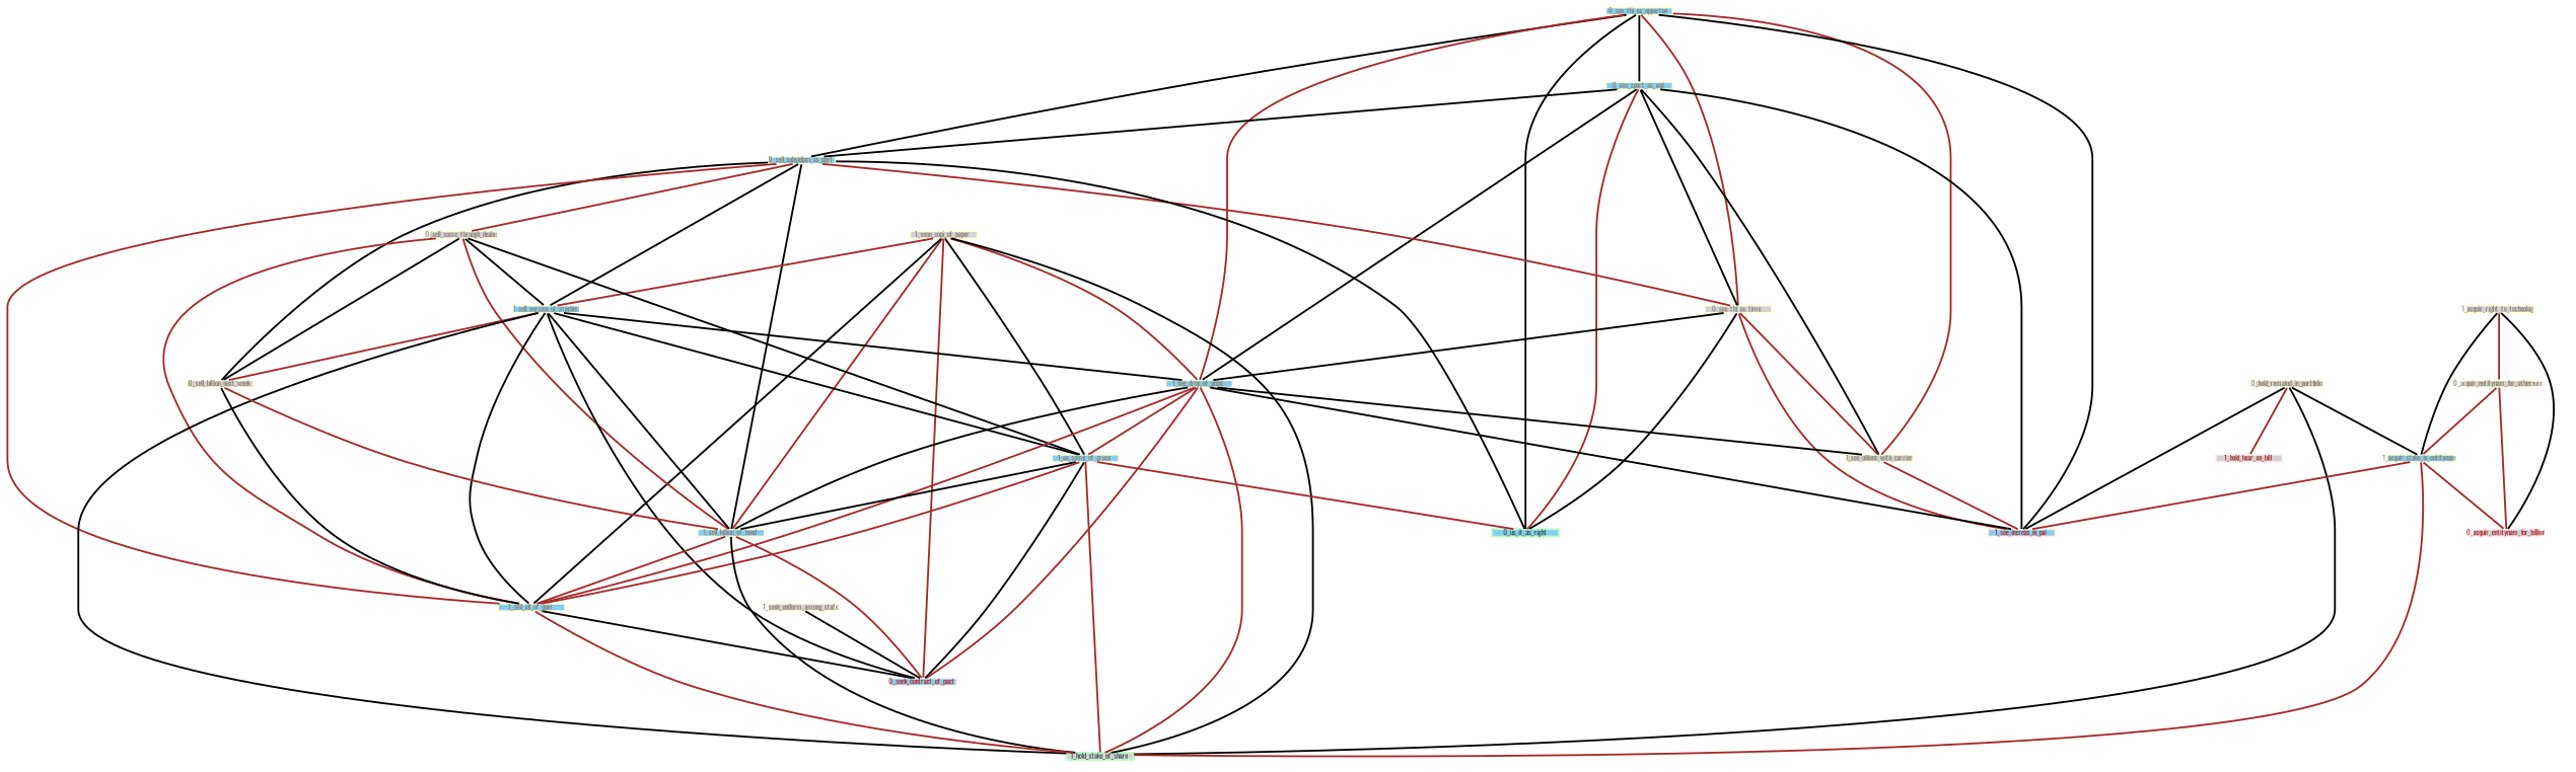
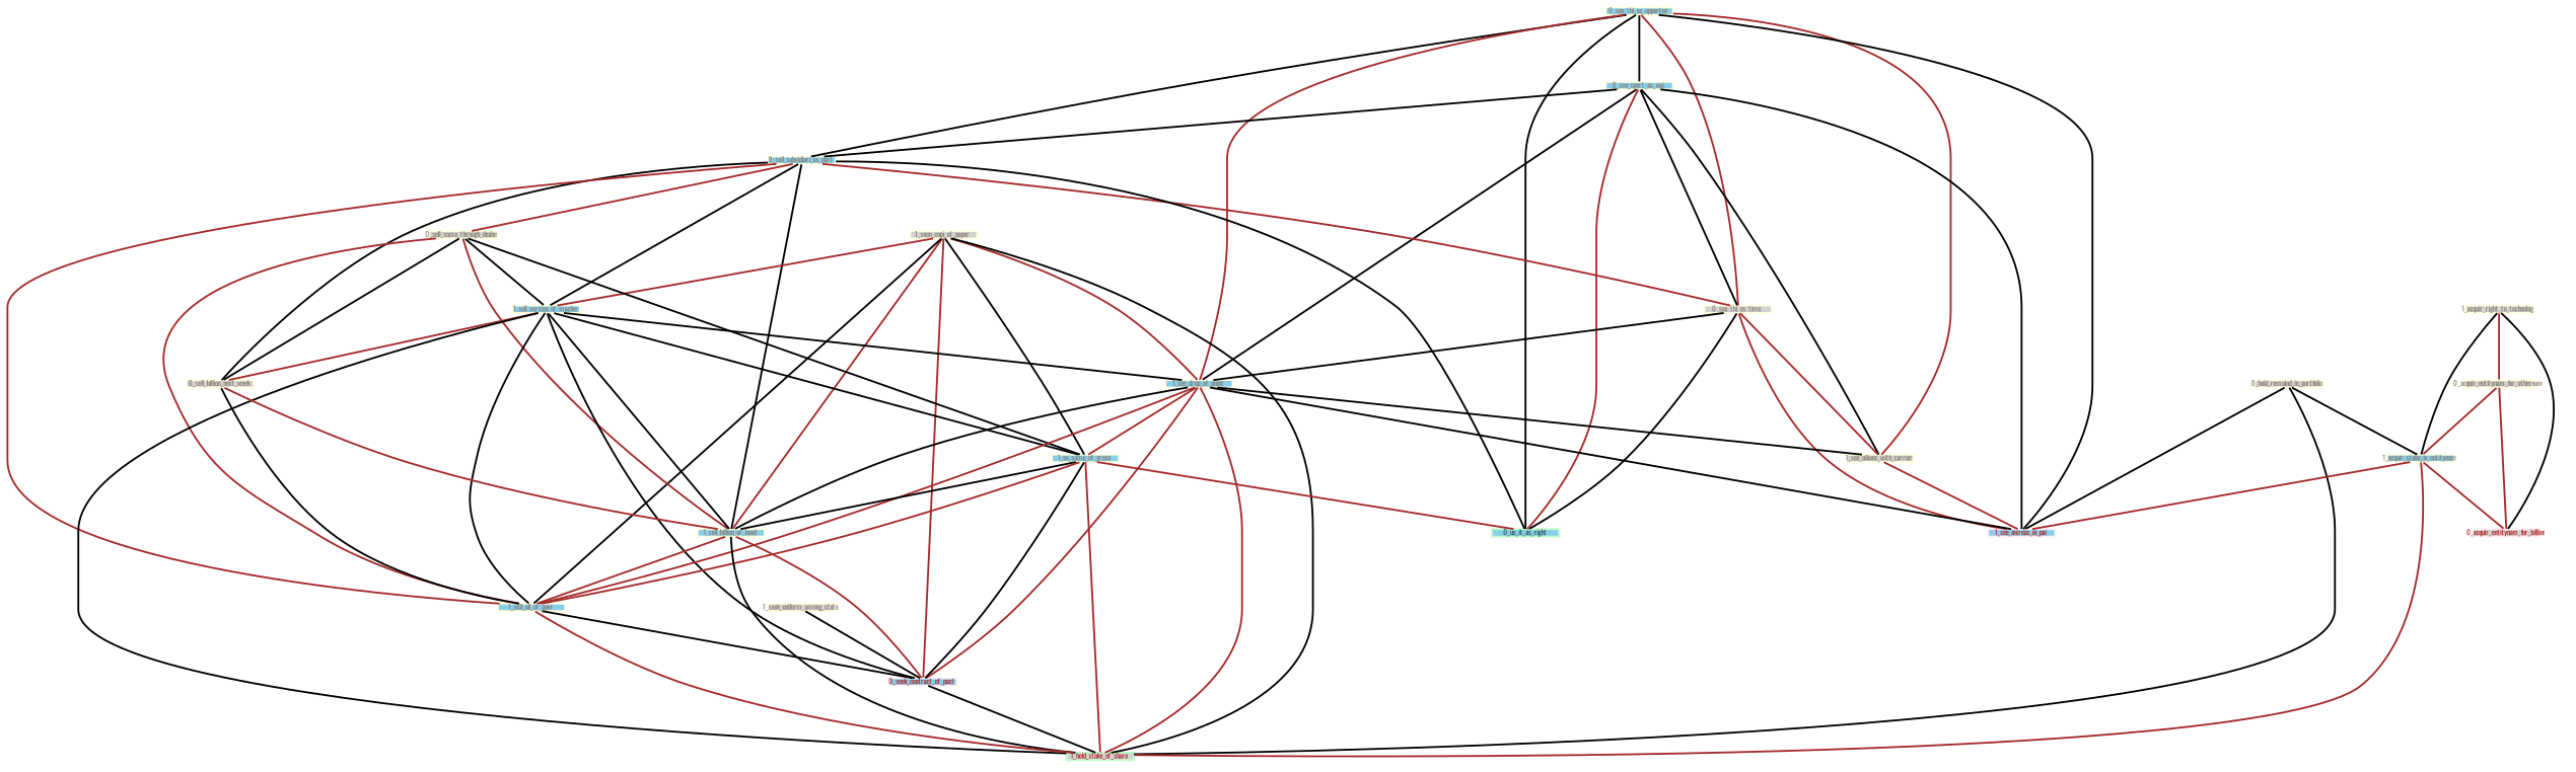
  graph {
    fontname=Oswald
    node [color="#ffffe0" fillcolor=skyblue fixedsize=true fontcolor="#8b7d6b" fontname=Oswald fontsize=4 shape=polygon style=filled]
    edge [color=black fontname=Oswald w=1]
    "0_see_thi_as_opportun " [height=.06 width=.5]
    "0_see_sport_as_wai " [height=.06 width=.5]
    "0_sell_subsidiari_as_part " [height=.06 width=.5]
    "1_seen_copi_of_paper " [fillcolor=lightgrey height=.06 width=.5]
    "0_see_thi_as_time " [fillcolor=lightgrey height=.06 width=.5]
    "0_sell_some_through_dealer " [fillcolor=lightgrey height=.06 width=.5]
    "1_sell_version_of_machin " [height=.06 width=.5]
    "0_hold_remaind_in_portfolio " [fillcolor=lightgrey height=.06 width=.5]
    "0_sell_billion_next_week " [fillcolor=lightgrey height=.06 width=.5]
    "1_see_drop_of_point " [height=.06 width=.5]
    "1_acquir_right_to_technolog " [fillcolor=lightgrey height=.06 width=.5]
    "1_us_some_of_proce " [height=.06 width=.5]
    "0_acquir_entitynam_for_othernum " [fillcolor=lightgrey height=.06 width=.5]
    "1_seek_uniform_among_state " [fillcolor=lightgrey height=.06 width=.5]
    "1_sell_billion_of_bond " [height=.06 width=.5]
    "1_see_allianc_with_carrier " [fillcolor=lightgrey height=.06 width=.5]
    "1_acquir_stake_in_entitynam " [height=.06 width=.5]
    "1_sell_all_of_oper " [height=.06 width=.5]
    "0_seek_contract_of_pact " [color="#fff0f5" fontcolor="#b22222" height=.06 width=.5]
    "0_acquir_entitynam_for_billion " [color="#fff0f5" fillcolor=lightgrey fontcolor="#b22222" height=.06 width=.5]
    "1_see_increas_in_pai " [color="#fff0f5" fontcolor="#b22222" height=.06 width=.5]
-   "1_hold_hear_on_bill " [color="#fff0f5" fillcolor=lightgrey fontcolor="#b22222" height=.06 width=.5]
    n23 [color="#BDFCC9" fontcolor="#2f4f4f" height=.06 label="0_us_it_as_right" width=.5]
-   "1_hold_stake_of_share " [color="#BDFCC9" fillcolor=lightgrey fontcolor="#2f4f4f" height=.06 width=.5]
+   "1_hold_stake_of_share " [color="#BDFCC9" fillcolor=lightgrey fontcolor="#b22222" height=.06 width=.5]
    subgraph sub_1 {
      "0_see_thi_as_opportun "
      "0_see_sport_as_wai "
      "0_sell_subsidiari_as_part "
      "1_seen_copi_of_paper "
      "0_see_thi_as_time "
      "0_sell_some_through_dealer "
      "1_sell_version_of_machin "
      "0_hold_remaind_in_portfolio "
      "0_sell_billion_next_week "
      "1_see_drop_of_point "
      "1_acquir_right_to_technolog "
      "1_us_some_of_proce "
      "0_acquir_entitynam_for_othernum "
      "1_seek_uniform_among_state "
      "1_sell_billion_of_bond "
      "1_see_allianc_with_carrier "
      "1_acquir_stake_in_entitynam "
      "1_sell_all_of_oper "
    }
    subgraph sub_2 {
      "0_seek_contract_of_pact "
      "0_acquir_entitynam_for_billion "
      "1_see_increas_in_pai "
-     "1_hold_hear_on_bill "
    }
    "0_see_thi_as_opportun " -- "0_see_sport_as_wai " [w=2]
    "0_see_thi_as_opportun " -- "0_sell_subsidiari_as_part "
    "0_see_thi_as_opportun " -- "0_see_thi_as_time " [color=brown w=3]
    "0_see_thi_as_opportun " -- "1_see_drop_of_point " [color=brown]
    "0_see_thi_as_opportun " -- "1_see_allianc_with_carrier " [color=brown]
    "0_see_thi_as_opportun " -- "1_see_increas_in_pai "
    "0_see_thi_as_opportun " -- n23
    "0_see_sport_as_wai " -- "0_sell_subsidiari_as_part "
    "0_see_sport_as_wai " -- "0_see_thi_as_time " [w=2]
    "0_see_sport_as_wai " -- "1_see_drop_of_point "
    "0_see_sport_as_wai " -- "1_see_allianc_with_carrier "
    "0_see_sport_as_wai " -- "1_see_increas_in_pai "
    "0_see_sport_as_wai " -- n23 [color=brown w=2]
    "0_sell_subsidiari_as_part " -- "0_see_thi_as_time " [color=brown]
    "0_sell_subsidiari_as_part " -- "0_sell_some_through_dealer " [color=brown]
    "0_sell_subsidiari_as_part " -- "1_sell_version_of_machin "
    "0_sell_subsidiari_as_part " -- "0_sell_billion_next_week "
    "0_sell_subsidiari_as_part " -- "1_sell_billion_of_bond "
    "0_sell_subsidiari_as_part " -- "1_sell_all_of_oper " [color=brown]
    "0_sell_subsidiari_as_part " -- n23
    "1_seen_copi_of_paper " -- "1_sell_version_of_machin " [color=brown]
    "1_seen_copi_of_paper " -- "1_see_drop_of_point " [color=brown]
    "1_seen_copi_of_paper " -- "1_us_some_of_proce "
    "1_seen_copi_of_paper " -- "1_sell_billion_of_bond " [color=brown]
    "1_seen_copi_of_paper " -- "1_sell_all_of_oper "
    "1_seen_copi_of_paper " -- "0_seek_contract_of_pact " [color=brown]
    "1_seen_copi_of_paper " -- "1_hold_stake_of_share "
    "0_see_thi_as_time " -- "1_see_drop_of_point "
    "0_see_thi_as_time " -- "1_see_allianc_with_carrier " [color=brown]
    "0_see_thi_as_time " -- "1_see_increas_in_pai " [color=brown]
    "0_see_thi_as_time " -- n23
    "0_sell_some_through_dealer " -- "1_sell_version_of_machin "
    "0_sell_some_through_dealer " -- "0_sell_billion_next_week "
    "0_sell_some_through_dealer " -- "1_us_some_of_proce "
    "0_sell_some_through_dealer " -- "1_sell_billion_of_bond " [color=brown]
    "0_sell_some_through_dealer " -- "1_sell_all_of_oper " [color=brown]
    "1_sell_version_of_machin " -- "0_sell_billion_next_week " [color=brown]
    "1_sell_version_of_machin " -- "1_see_drop_of_point "
    "1_sell_version_of_machin " -- "1_us_some_of_proce "
    "1_sell_version_of_machin " -- "1_sell_billion_of_bond " [w=2]
    "1_sell_version_of_machin " -- "1_sell_all_of_oper " [w=2]
    "1_sell_version_of_machin " -- "0_seek_contract_of_pact "
    "1_sell_version_of_machin " -- "1_hold_stake_of_share "
    "0_hold_remaind_in_portfolio " -- "1_acquir_stake_in_entitynam "
    "0_hold_remaind_in_portfolio " -- "1_see_increas_in_pai "
-   "0_hold_remaind_in_portfolio " -- "1_hold_hear_on_bill " [color=brown]
    "0_hold_remaind_in_portfolio " -- "1_hold_stake_of_share "
    "0_sell_billion_next_week " -- "1_sell_billion_of_bond " [color=brown w=2]
    "0_sell_billion_next_week " -- "1_sell_all_of_oper "
    "1_see_drop_of_point " -- "1_us_some_of_proce " [color=brown]
    "1_see_drop_of_point " -- "1_sell_billion_of_bond "
    "1_see_drop_of_point " -- "1_see_allianc_with_carrier "
    "1_see_drop_of_point " -- "1_sell_all_of_oper " [color=brown]
    "1_see_drop_of_point " -- "0_seek_contract_of_pact " [color=brown]
    "1_see_drop_of_point " -- "1_see_increas_in_pai "
    "1_see_drop_of_point " -- "1_hold_stake_of_share " [color=brown]
    "1_acquir_right_to_technolog " -- "0_acquir_entitynam_for_othernum " [color=brown]
    "1_acquir_right_to_technolog " -- "1_acquir_stake_in_entitynam "
    "1_acquir_right_to_technolog " -- "0_acquir_entitynam_for_billion "
    "1_us_some_of_proce " -- "1_sell_billion_of_bond "
    "1_us_some_of_proce " -- "1_sell_all_of_oper " [color=brown]
    "1_us_some_of_proce " -- "0_seek_contract_of_pact "
    "1_us_some_of_proce " -- n23 [color=brown]
    "1_us_some_of_proce " -- "1_hold_stake_of_share " [color=brown]
    "0_acquir_entitynam_for_othernum " -- "1_acquir_stake_in_entitynam " [color=brown]
    "0_acquir_entitynam_for_othernum " -- "0_acquir_entitynam_for_billion " [color=brown w=3]
    "1_seek_uniform_among_state " -- "0_seek_contract_of_pact "
    "1_sell_billion_of_bond " -- "1_sell_all_of_oper " [color=brown w=2]
    "1_sell_billion_of_bond " -- "0_seek_contract_of_pact " [color=brown]
    "1_sell_billion_of_bond " -- "1_hold_stake_of_share "
    "1_see_allianc_with_carrier " -- "1_see_increas_in_pai " [color=brown]
    "1_acquir_stake_in_entitynam " -- "0_acquir_entitynam_for_billion " [color=brown]
    "1_acquir_stake_in_entitynam " -- "1_see_increas_in_pai " [color=brown]
    "1_acquir_stake_in_entitynam " -- "1_hold_stake_of_share " [color=brown]
    "1_sell_all_of_oper " -- "0_seek_contract_of_pact "
    "1_sell_all_of_oper " -- "1_hold_stake_of_share " [color=brown]
+   "0_seek_contract_of_pact " -- "1_hold_stake_of_share "
  }
